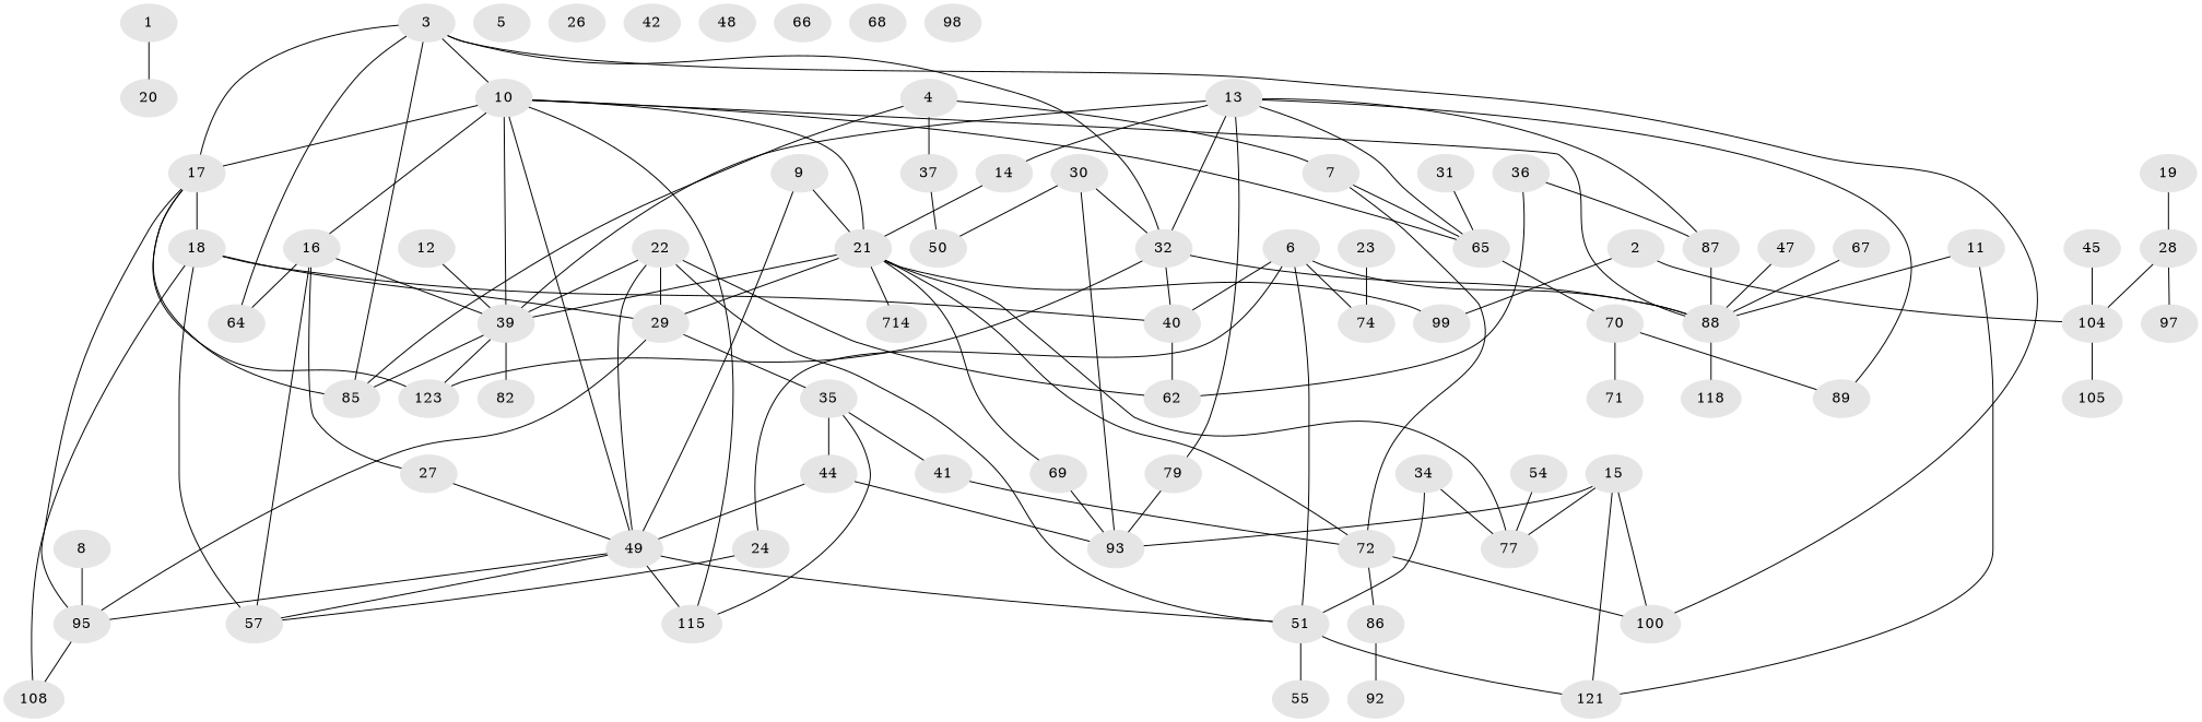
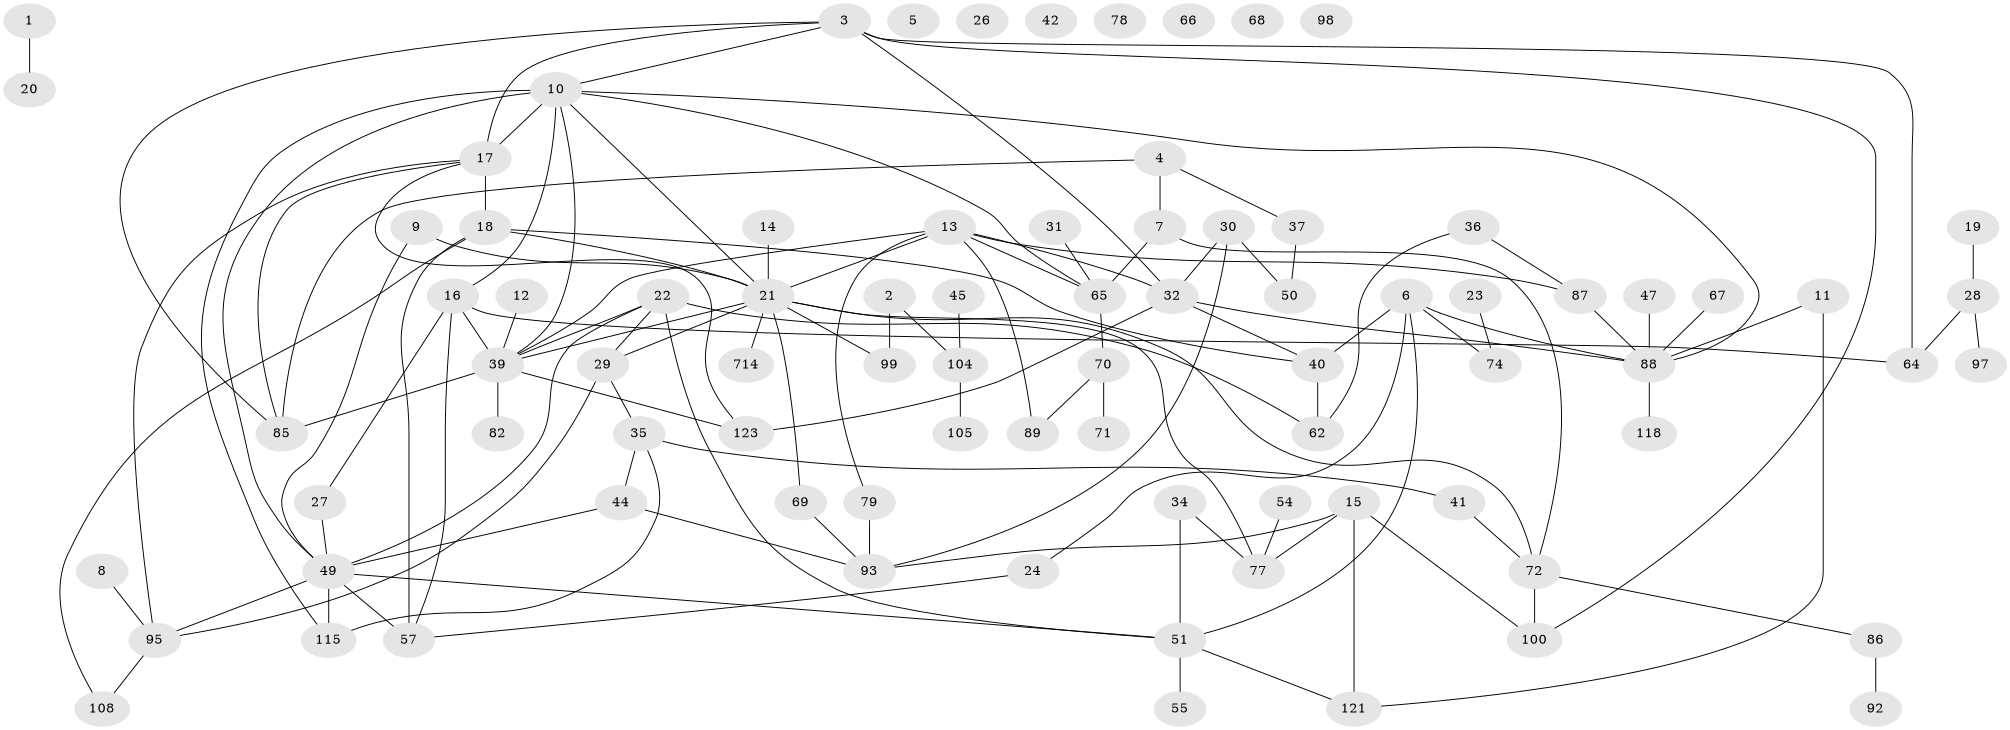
  graph {
    node [color=gray90 style=filled]
    20 [super="+80"]
    1
    2 [super="+43"]
    99 [super="+117"]
    104
    105
    3 [super="+58"]
    10 [super="+25"]
    17 [super="+33"]
    32 [super="+102"]
    64 [super="+116"]
    85
    100 [super="+111"]
    88 [super="+112"]
    65 [super="+84"]
    21 [super="+103"]
    49 [super="+75"]
    16 [super="+46"]
    39 [super="+120"]
    115
    95 [super="+124"]
    18 [super="+78"]
    123
    40 [super="+83"]
    4 [super="+52"]
    7 [super="+76"]
    37 [super="+107"]
    72 [super="+91"]
    50 [super="+110"]
    5
    6 [super="+63"]
    24
    51 [super="+73"]
    74 [super="+81"]
    57 [super="+61"]
    62 [super="+109"]
    121
    55
    118
    70
    86
    108 [super="+122"]
    8
    9 [super="+94"]
    77
    29 [super="+53"]
    69
    n48 [label=714]
    27
    82
    11 [super="+119"]
    12
    13 [super="+38"]
    79
    87 [super="+90"]
    89
    93 [super="+113"]
    14
    15 [super="+101"]
    35 [super="+106"]
    19 [super="+56"]
    28 [super="+96"]
    97
    22
    23
    26
    41
    44 [super="+60"]
    30
    31
    34 [super="+59"]
    36
    42
    45
    47
-   48
+   48 [label=78]
    54
    71
    66
    67
    68
    92
    98
    1 -- 20
    2 -- 99
    2 -- 104
    104 -- 105
    3 -- 10
    3 -- 17
    3 -- 32
    3 -- 64
    3 -- 85
    3 -- 100
    10 -- 17 [weight=2]
    10 -- 88
    10 -- 65
    10 -- 21
    10 -- 49
    10 -- 16
    10 -- 39
    10 -- 115
    17 -- 85
    17 -- 95
    17 -- 18
    17 -- 123
    32 -- 88
    32 -- 123
    32 -- 40
    88 -- 118
    65 -- 70
    21 -- 99
    21 -- 39
    21 -- 72
    21 -- 77
    21 -- 29
    21 -- 69
    21 -- n48
    49 -- 115
    49 -- 95
    49 -- 51
    49 -- 57
    16 -- 64
    16 -- 39
    16 -- 57
    16 -- 27
    39 -- 85
    39 -- 123
    39 -- 82 [weight=2]
    95 -- 108
    18 -- 40
    18 -- 57 [weight=2]
    18 -- 108
-   18 -- 29
+   18 -- 21
    40 -- 62
    4 -- 85
    4 -- 7
    4 -- 37
    7 -- 65
    7 -- 72
    37 -- 50
    72 -- 100
    72 -- 86
    6 -- 88
    6 -- 40
    6 -- 24
    6 -- 51
    6 -- 74
    24 -- 57
    51 -- 121
    51 -- 55
    70 -- 89
    70 -- 71
    86 -- 92
    8 -- 95
    9 -- 21
    9 -- 49
    29 -- 95
    29 -- 35
    69 -- 93
    27 -- 49
    11 -- 88
    11 -- 121
    12 -- 39
    13 -- 32
    13 -- 65
-   13 -- 14
+   13 -- 21
    13 -- 39
    13 -- 79
    13 -- 87
    13 -- 89
    79 -- 93
    87 -- 88
    14 -- 21
    15 -- 100
    15 -- 121
    15 -- 77
    15 -- 93
    35 -- 115
    35 -- 41
    35 -- 44 [weight=2]
    19 -- 28
-   28 -- 104
+   28 -- 64
    28 -- 97
    22 -- 49
    22 -- 39
    22 -- 51
    22 -- 62
    22 -- 29
    23 -- 74
    41 -- 72
    44 -- 49
    44 -- 93
    30 -- 32
    30 -- 50
    30 -- 93
    31 -- 65
    34 -- 51
    34 -- 77
    36 -- 62
    36 -- 87
    45 -- 104
    47 -- 88
    54 -- 77
    67 -- 88
  }
